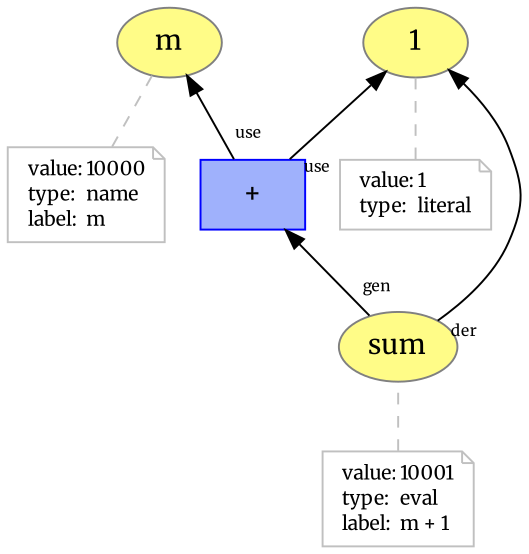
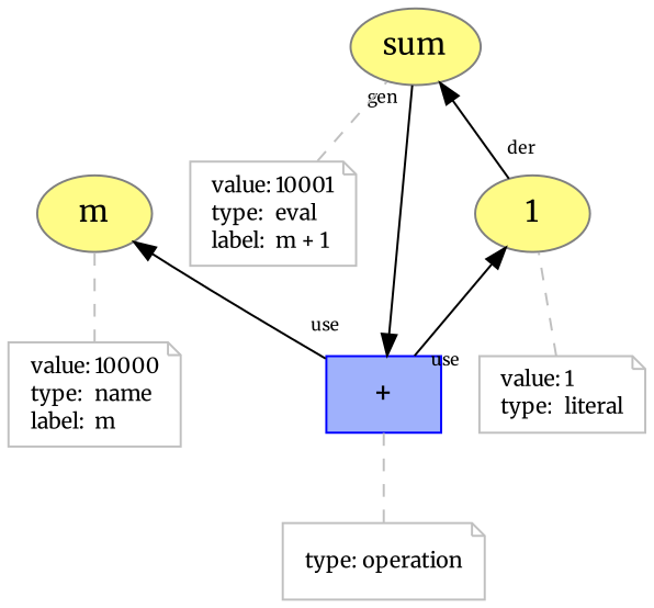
  digraph {
    fontname=Merriweather
    rankdir=BT
    node [color=gray fontname=Merriweather shape=note]
    edge [fontname=Merriweather]
    n1 [color="#808080" fillcolor="#FFFC87" label=m style=filled shape=""]
    n2 [fontcolor=black fontsize=10 label=<<TABLE cellpadding="0" border="0"> 	<TR> 	    <TD align="left">value:</TD> 	    <TD align="left">10000</TD> 	</TR> 	<TR> 	    <TD align="left">type:</TD> 	    <TD align="left">name</TD> 	</TR> 	<TR> 	    <TD align="left">label:</TD> 	    <TD align="left">m</TD> 	</TR> </TABLE>>]
    n3 [color="#808080" fillcolor="#FFFC87" label=1 style=filled shape=""]
    n4 [fontcolor=black fontsize=10 label=<<TABLE cellpadding="0" border="0"> 	<TR> 	    <TD align="left">value:</TD> 	    <TD align="left">1</TD> 	</TR> 	<TR> 	    <TD align="left">type:</TD> 	    <TD align="left">literal</TD> 	</TR> </TABLE>>]
    n5 [color="#808080" fillcolor="#FFFC87" label=sum style=filled shape=""]
    n6 [color="#0000FF" fillcolor="#9FB1FC" label="+" shape=polygon sides=4 style=filled]
    n7 [fontcolor=black fontsize=10 label=<<TABLE cellpadding="0" border="0"> 	<TR> 	    <TD align="left">value:</TD> 	    <TD align="left">10001</TD> 	</TR> 	<TR> 	    <TD align="left">type:</TD> 	    <TD align="left">eval</TD> 	</TR> 	<TR> 	    <TD align="left">label:</TD> 	    <TD align="left">m + 1</TD> 	</TR> </TABLE>>]
+   n8 [fontcolor=black fontsize=10 label=<<TABLE cellpadding="0" border="0"> 	<TR> 	    <TD align="left">type:</TD> 	    <TD align="left">operation</TD> 	</TR> </TABLE>>]
    n2 -> n1 [arrowhead=none color=gray style=dashed]
    n4 -> n3 [arrowhead=none color=gray style=dashed]
-   n5 -> n3 [labelangle=60.0 labeldistance=1.5 labelfontsize=8 rotation=20 taillabel=der]
+   n3 -> n5 [labelangle=60.0 labeldistance=1.5 labelfontsize=8 rotation=20 taillabel=der]
    n5 -> n6 [labelangle=60.0 labeldistance=1.5 labelfontsize=8 rotation=20 taillabel=gen]
    n6 -> n1 [labelangle=60.0 labeldistance=1.5 labelfontsize=8 rotation=20 taillabel=use]
    n6 -> n3 [labelangle=60.0 labeldistance=1.5 labelfontsize=8 rotation=20 taillabel=use]
    n7 -> n5 [arrowhead=none color=gray style=dashed]
+   n8 -> n6 [arrowhead=none color=gray style=dashed]
  }
